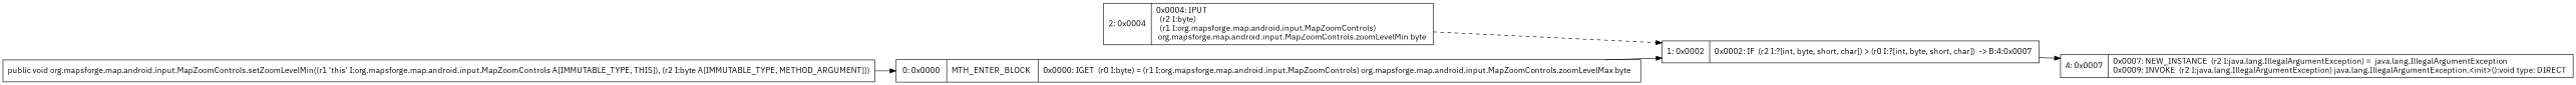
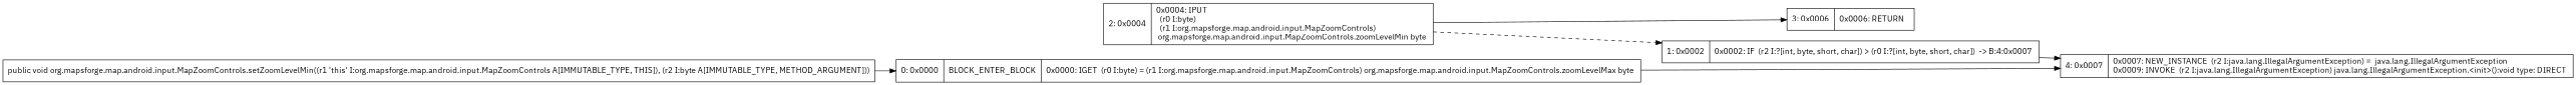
  digraph {
    fontname="IBM Plex Sans"
    rankdir=LR
    node [fontname="IBM Plex Sans" shape=record]
    edge [fontname="IBM Plex Sans"]
-   n1 [label="{0\:\ 0x0000|MTH_ENTER_BLOCK\l|0x0000: IGET  (r0 I:byte) = (r1 I:org.mapsforge.map.android.input.MapZoomControls) org.mapsforge.map.android.input.MapZoomControls.zoomLevelMax byte \l}"]
+   n1 [label="{0\:\ 0x0000|BLOCK_ENTER_BLOCK\l|0x0000: IGET  (r0 I:byte) = (r1 I:org.mapsforge.map.android.input.MapZoomControls) org.mapsforge.map.android.input.MapZoomControls.zoomLevelMax byte \l}"]
    n2 [label="{1\:\ 0x0002|0x0002: IF  (r2 I:?[int, byte, short, char]) \> (r0 I:?[int, byte, short, char])  \-\> B:4:0x0007 \l}"]
    n3 [label="{4\:\ 0x0007|0x0007: NEW_INSTANCE  (r2 I:java.lang.IllegalArgumentException) =  java.lang.IllegalArgumentException \l0x0009: INVOKE  (r2 I:java.lang.IllegalArgumentException) java.lang.IllegalArgumentException.\<init\>():void type: DIRECT \l}"]
-   n4 [label="{2\:\ 0x0004|0x0004: IPUT  \l  (r2 I:byte)\l  (r1 I:org.mapsforge.map.android.input.MapZoomControls)\l org.mapsforge.map.android.input.MapZoomControls.zoomLevelMin byte \l}"]
+   n4 [label="{2\:\ 0x0004|0x0004: IPUT  \l  (r0 I:byte)\l  (r1 I:org.mapsforge.map.android.input.MapZoomControls)\l org.mapsforge.map.android.input.MapZoomControls.zoomLevelMin byte \l}"]
+   n5 [label="{3\:\ 0x0006|0x0006: RETURN   \l}"]
    n6 [label="{public void org.mapsforge.map.android.input.MapZoomControls.setZoomLevelMin((r1 'this' I:org.mapsforge.map.android.input.MapZoomControls A[IMMUTABLE_TYPE, THIS]), (r2 I:byte A[IMMUTABLE_TYPE, METHOD_ARGUMENT])) }"]
-   n1 -> n2
+   n1 -> n3
    n2 -> n3
    n4 -> n2 [style=dashed]
+   n4 -> n5
    n6 -> n1
  }
